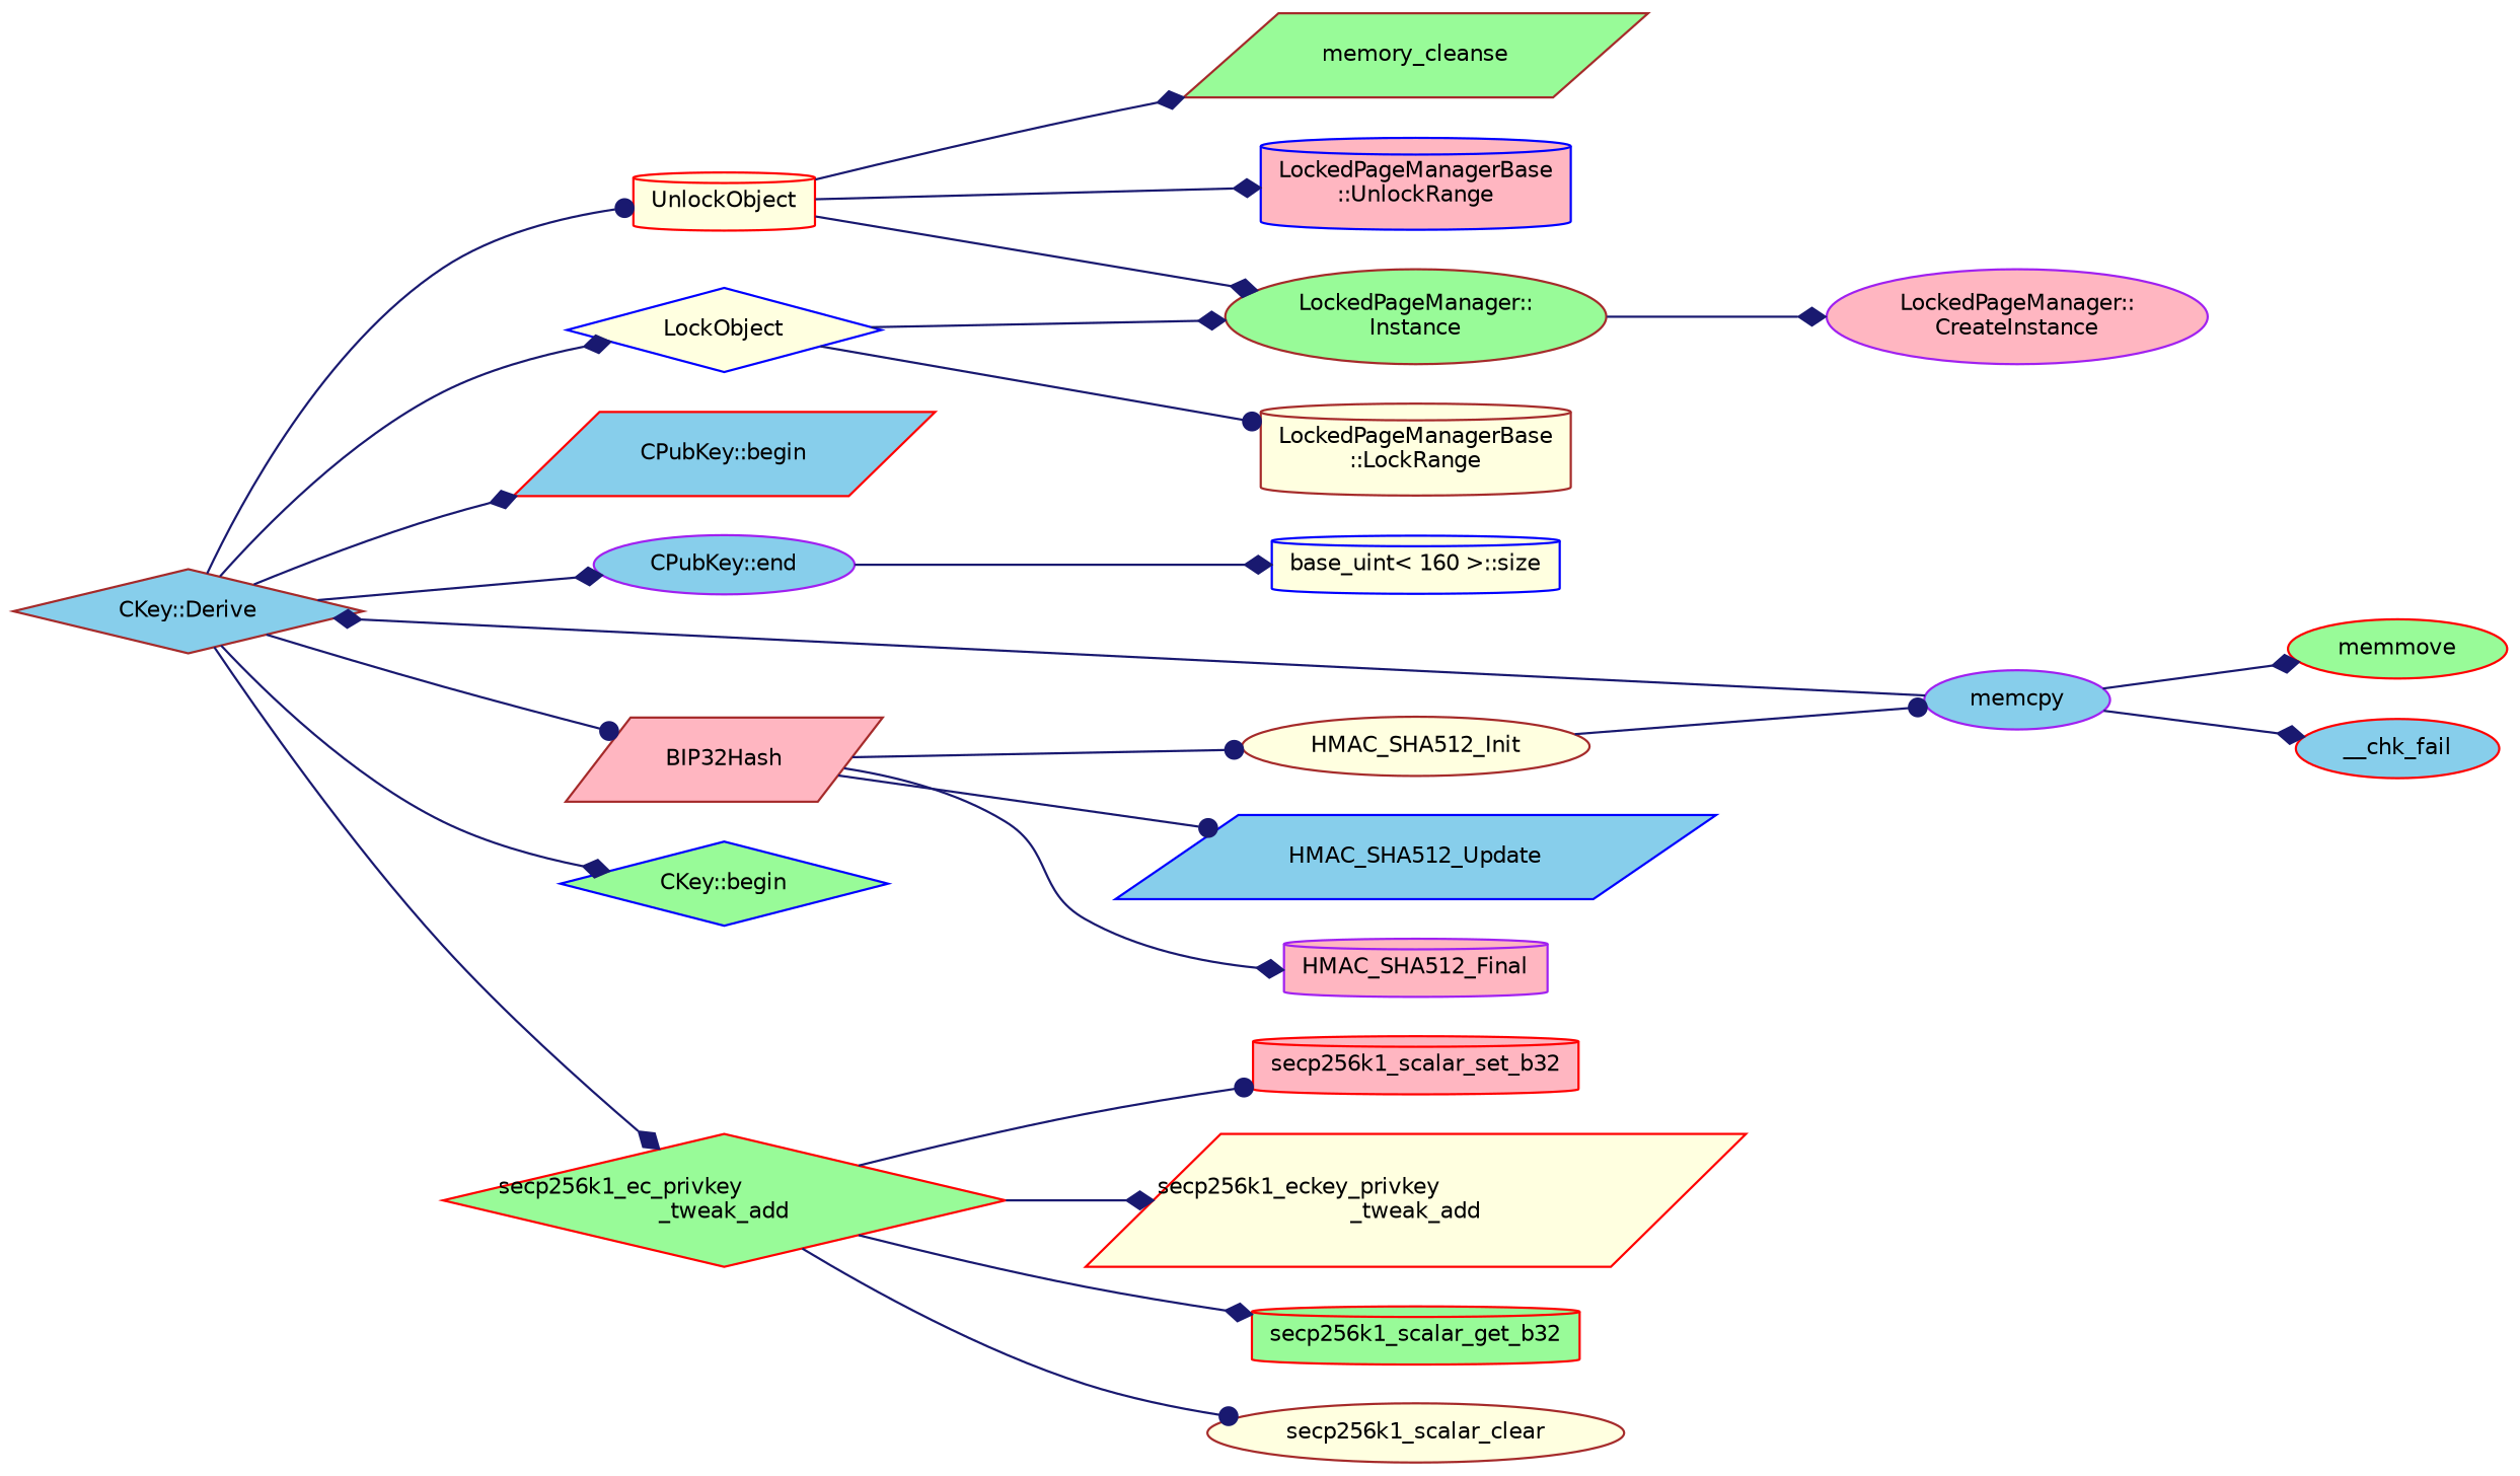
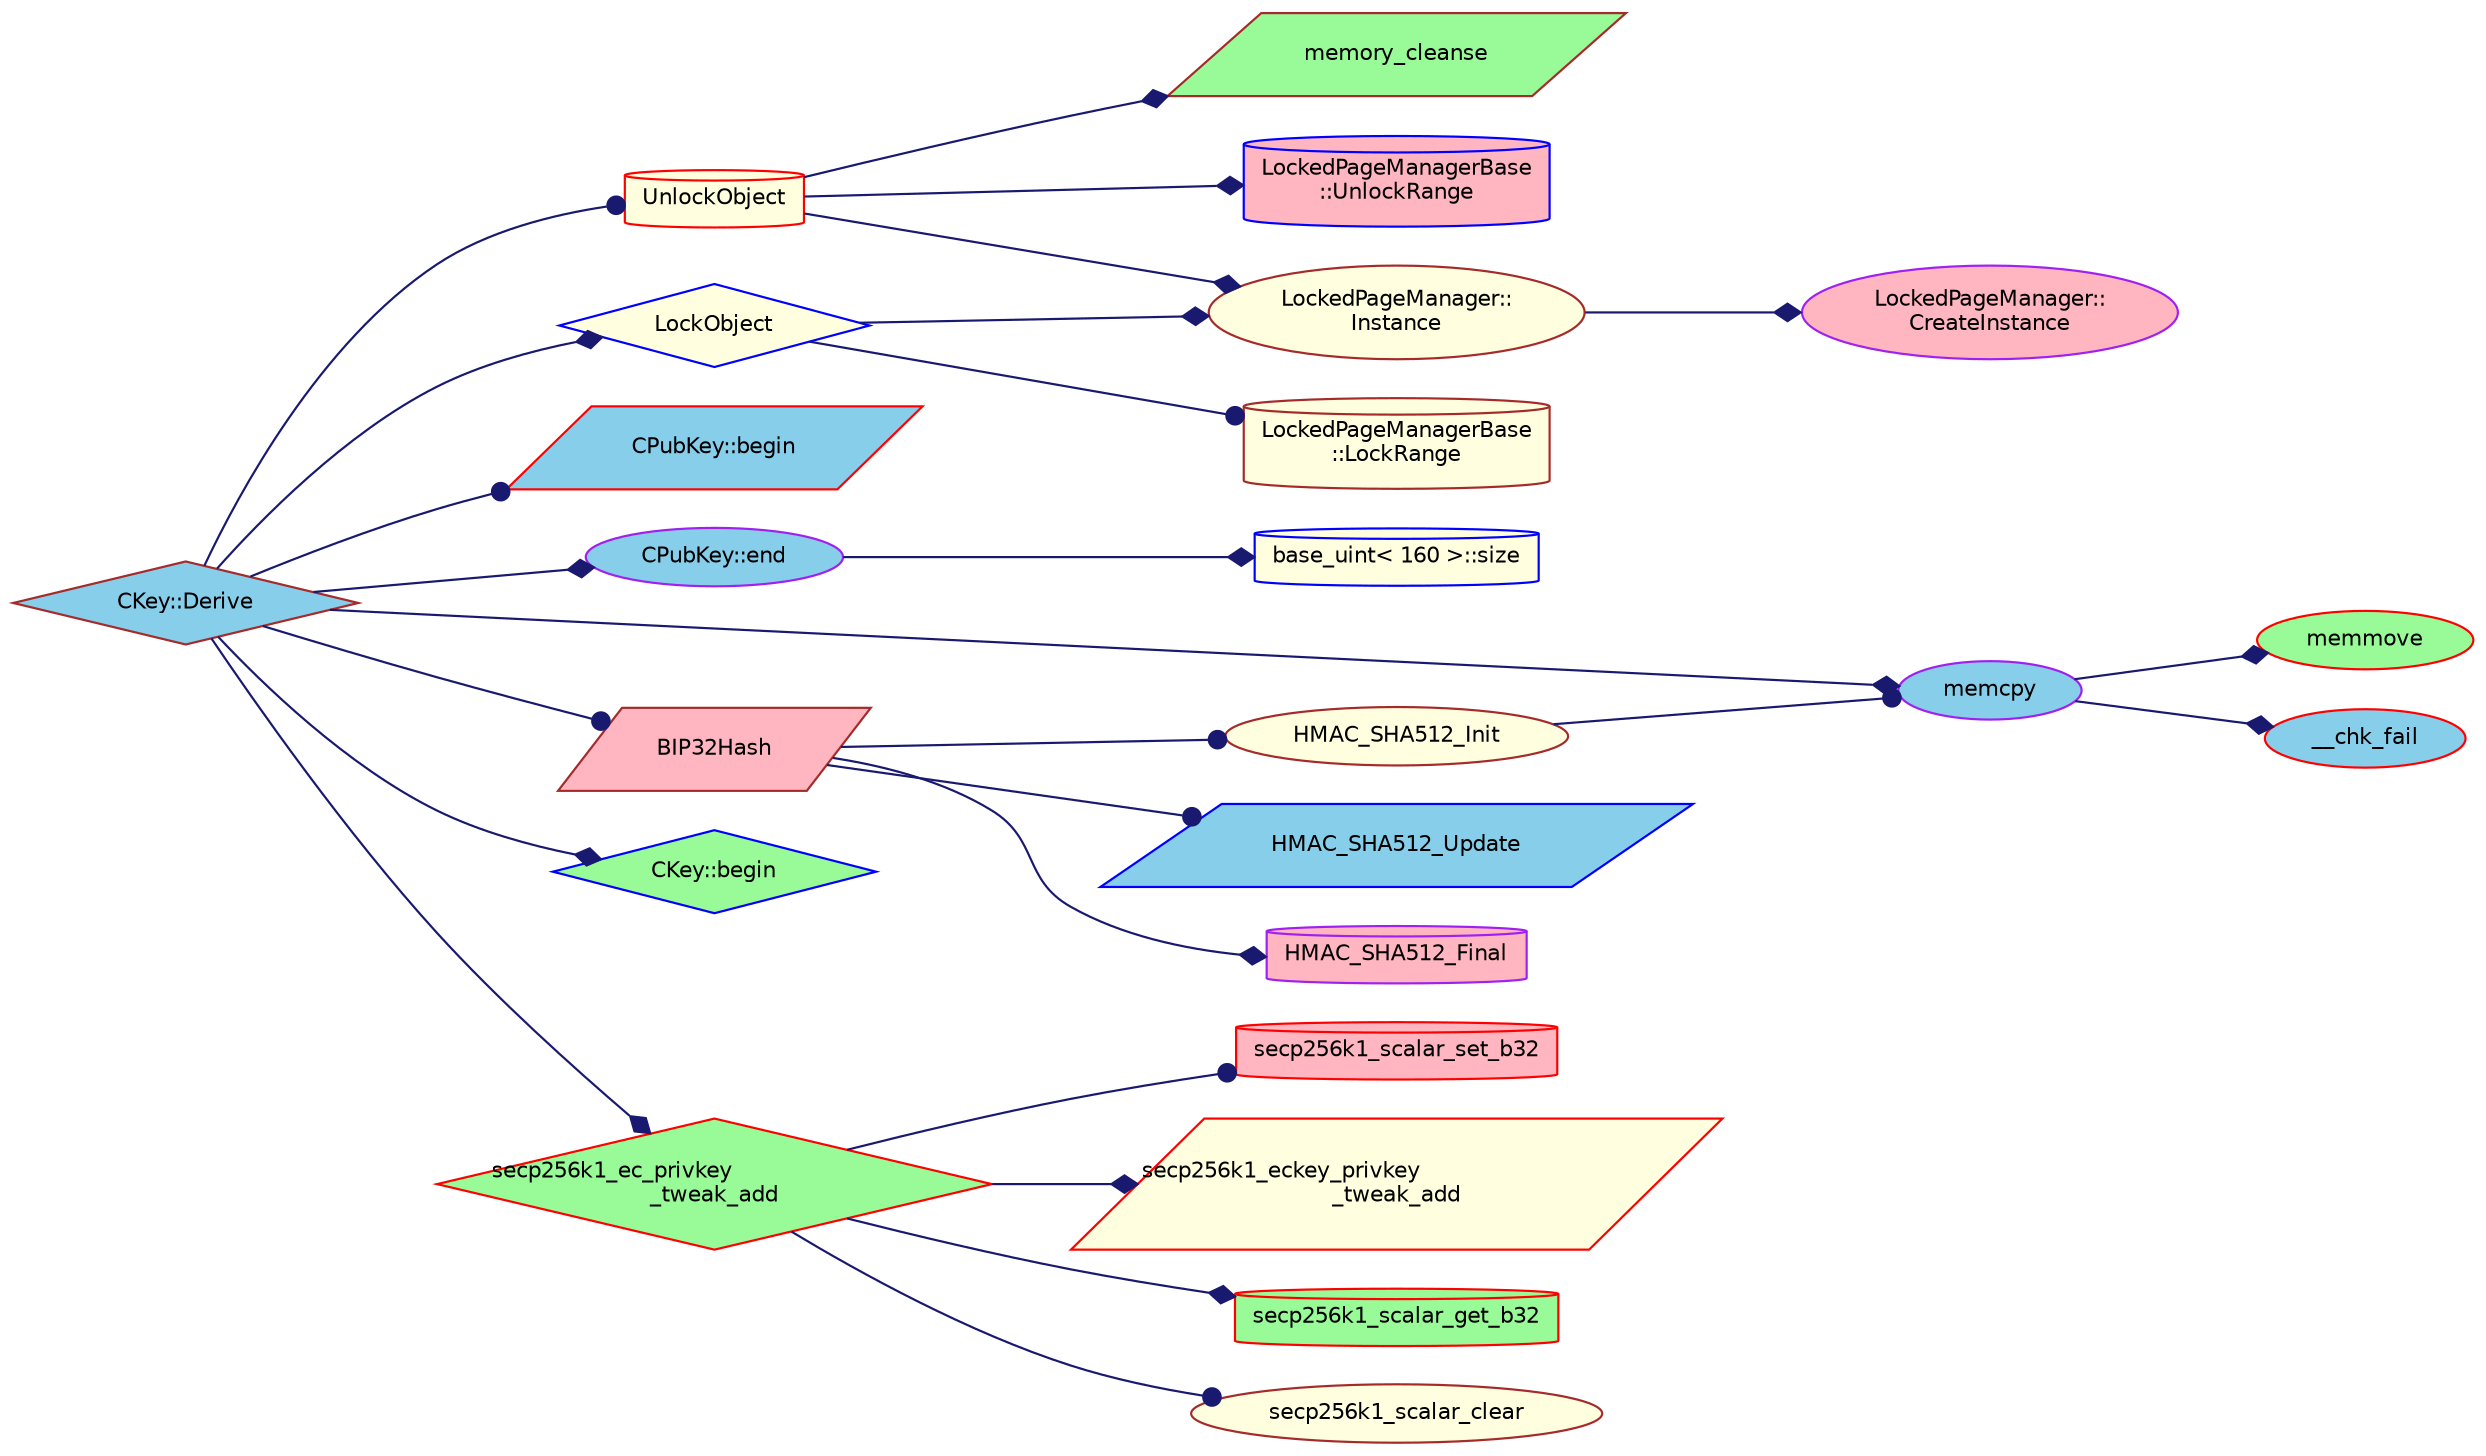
  digraph {
    rankdir=LR
    node [color=red fillcolor=lightyellow fontname=Helvetica fontsize=10 shape=ellipse style=filled]
    edge [arrowhead=diamond color=midnightblue fontname=Helvetica fontsize=10 labelfontname=Helvetica labelfontsize=10 style=solid]
    n1 [color=brown fillcolor=skyblue fontcolor=black height=0.2 label="CKey::Derive" shape=diamond width=0.4]
    n2 [color=blue height=0.2 label=LockObject shape=diamond width=0.4]
    n3 [fillcolor=skyblue height=0.2 label="CPubKey::begin" shape=parallelogram width=0.4]
    n4 [color=purple fillcolor=skyblue height=0.2 label="CPubKey::end" width=0.4]
    n5 [color=brown fillcolor=lightpink height=0.2 label=BIP32Hash shape=parallelogram width=0.4]
    n6 [color=purple fillcolor=skyblue height=0.2 label=memcpy width=0.4]
    n7 [color=blue fillcolor=palegreen height=0.2 label="CKey::begin" shape=diamond width=0.4]
    n8 [fillcolor=palegreen height=0.2 label="secp256k1_ec_privkey\l_tweak_add" shape=diamond width=0.4]
    n9 [height=0.2 label=UnlockObject shape=cylinder width=0.4]
-   n10 [color=brown fillcolor=palegreen height=0.2 label="LockedPageManager::\lInstance" width=0.4]
+   n10 [color=brown height=0.2 label="LockedPageManager::\lInstance" width=0.4]
    n11 [color=brown height=0.2 label="LockedPageManagerBase\l::LockRange" shape=cylinder width=0.4]
    n12 [color=blue height=0.2 label="base_uint\< 160 \>::size" shape=cylinder width=0.4]
    n13 [color=brown height=0.2 label=HMAC_SHA512_Init width=0.4]
    n14 [color=blue fillcolor=skyblue height=0.2 label=HMAC_SHA512_Update shape=parallelogram width=0.4]
    n15 [color=purple fillcolor=lightpink height=0.2 label=HMAC_SHA512_Final shape=cylinder width=0.4]
    n16 [fillcolor=palegreen height=0.2 label=memmove width=0.4]
    n17 [fillcolor=skyblue height=0.2 label=__chk_fail width=0.4]
    n18 [fillcolor=lightpink height=0.2 label=secp256k1_scalar_set_b32 shape=cylinder width=0.4]
    n19 [height=0.2 label="secp256k1_eckey_privkey\l_tweak_add" shape=parallelogram width=0.4]
    n20 [fillcolor=palegreen height=0.2 label=secp256k1_scalar_get_b32 shape=cylinder width=0.4]
    n21 [color=brown height=0.2 label=secp256k1_scalar_clear width=0.4]
    n22 [color=brown fillcolor=palegreen height=0.2 label=memory_cleanse shape=parallelogram width=0.4]
    n23 [color=blue fillcolor=lightpink height=0.2 label="LockedPageManagerBase\l::UnlockRange" shape=cylinder width=0.4]
    n24 [color=purple fillcolor=lightpink height=0.2 label="LockedPageManager::\lCreateInstance" width=0.4]
    n1 -> n2
-   n1 -> n3
+   n1 -> n3 [arrowhead=dot]
    n1 -> n4
    n1 -> n5 [arrowhead=dot]
-   n6 -> n1
+   n1 -> n6
    n1 -> n7
    n1 -> n8
    n1 -> n9 [arrowhead=dot]
    n2 -> n10
    n2 -> n11 [arrowhead=dot]
    n4 -> n12
    n5 -> n13 [arrowhead=dot]
    n5 -> n14 [arrowhead=dot]
    n5 -> n15
    n6 -> n16
    n6 -> n17
    n8 -> n18 [arrowhead=dot]
    n8 -> n19
    n8 -> n20
    n8 -> n21 [arrowhead=dot]
    n9 -> n10
    n9 -> n22
    n9 -> n23
    n10 -> n24
    n13 -> n6 [arrowhead=dot]
  }
